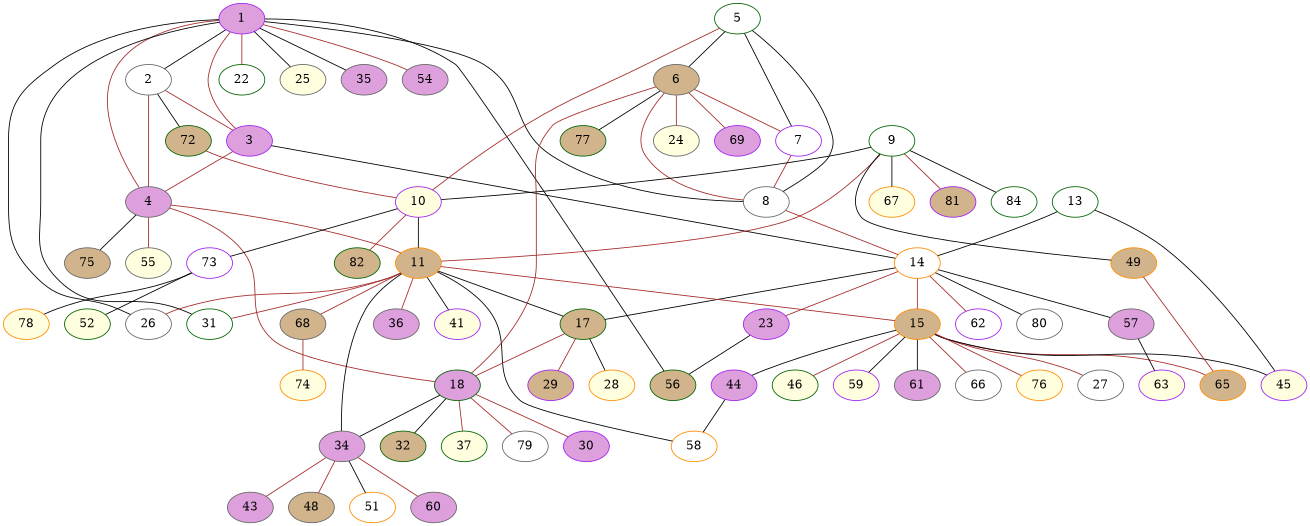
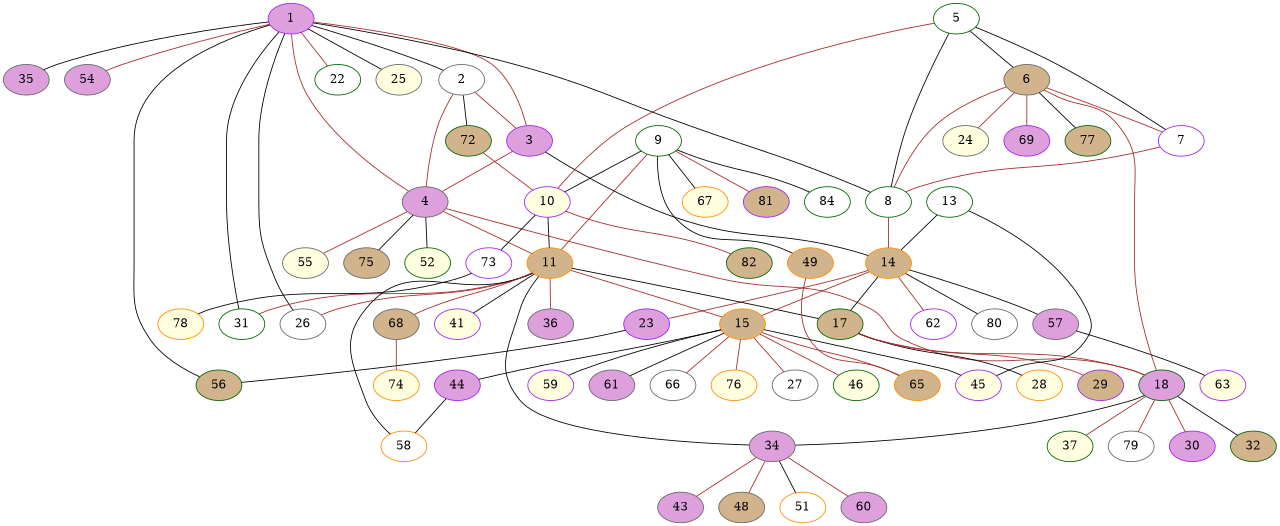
  graph {
    node [color=gray40 fillcolor=white style=filled]
    edge [color=brown]
    1 [color=purple fillcolor=plum super="+38"]
    2 [super="+86"]
    3 [color=purple fillcolor=plum super="+57"]
    4 [fillcolor=plum super="+53"]
-   8 [super="+42"]
+   8 [color=darkgreen super="+42"]
    22 [color=darkgreen]
    25 [fillcolor=lightyellow]
    26
    31 [color=darkgreen]
    35 [fillcolor=plum]
    54 [fillcolor=plum]
    56 [color=darkgreen fillcolor=tan]
    72 [color=darkgreen fillcolor=tan]
-   14 [color=darkorange super="+16"]
+   14 [color=darkorange fillcolor=tan super="+16"]
    11 [color=darkorange fillcolor=tan super="+12"]
    18 [color=darkgreen fillcolor=plum super="+19"]
    52 [color=darkgreen fillcolor=lightyellow]
    55 [fillcolor=lightyellow]
    75 [fillcolor=tan]
    10 [color=purple fillcolor=lightyellow super="+70"]
    73 [color=purple super="+85"]
    82 [color=darkgreen fillcolor=tan]
    15 [color=darkorange fillcolor=tan super="+33"]
    17 [color=darkgreen fillcolor=tan super="+20"]
    23 [color=purple fillcolor=plum]
    n26 [fillcolor=plum label=57]
    62 [color=purple]
    80
    34 [fillcolor=plum super="+39"]
    36 [fillcolor=plum]
    41 [color=purple fillcolor=lightyellow]
    58 [color=darkorange]
    68 [fillcolor=tan]
    30 [color=purple fillcolor=plum super="+47"]
    32 [color=darkgreen fillcolor=tan]
    37 [color=darkgreen fillcolor=lightyellow]
    79
    5 [color=darkgreen super="+21"]
    6 [fillcolor=tan super="+64"]
    7 [color=purple super="+40"]
    24 [fillcolor=lightyellow]
    69 [color=purple fillcolor=plum]
    77 [color=darkgreen fillcolor=tan]
    9 [color=darkgreen super="+71"]
    49 [color=darkorange fillcolor=tan]
    67 [color=darkorange fillcolor=lightyellow]
    81 [color=purple fillcolor=tan]
    84 [color=darkgreen]
    65 [color=darkorange fillcolor=tan]
    78 [color=darkorange fillcolor=lightyellow]
    27
    44 [color=purple fillcolor=plum]
    45 [color=purple fillcolor=lightyellow]
    46 [color=darkgreen fillcolor=lightyellow]
    59 [color=purple fillcolor=lightyellow super="+83"]
    61 [fillcolor=plum]
    66
    76 [color=darkorange fillcolor=lightyellow]
    28 [color=darkorange fillcolor=lightyellow]
    29 [color=purple fillcolor=tan]
    43 [fillcolor=plum]
    48 [fillcolor=tan]
    51 [color=darkorange]
    60 [fillcolor=plum]
    74 [color=darkorange fillcolor=lightyellow]
    13 [color=darkgreen]
    63 [color=purple fillcolor=lightyellow]
    1 -- 2 [color=black]
    1 -- 3
    1 -- 4
    1 -- 8 [color=black]
    1 -- 22
    1 -- 25 [color=black]
    1 -- 26 [color=black]
    1 -- 31 [color=black]
    1 -- 35 [color=black]
    1 -- 54
    1 -- 56 [color=black]
    2 -- 3
    2 -- 4
    2 -- 72 [color=black]
    3 -- 4
    3 -- 14 [color=black]
    4 -- 11
    4 -- 18
-   73 -- 52 [color=black]
+   4 -- 52 [color=black]
    4 -- 55
    4 -- 75 [color=black]
    8 -- 14
    72 -- 10
    14 -- 15 [weight=2]
    14 -- 17 [color=black]
    14 -- 23
    14 -- n26 [color=black]
    14 -- 62
    14 -- 80 [color=black]
    11 -- 26
    11 -- 31
    11 -- 15
    11 -- 17 [color=black]
    11 -- 34 [color=black]
    11 -- 36
    11 -- 41 [color=black]
    11 -- 58 [color=black]
    11 -- 68
    18 -- 34 [color=black]
    18 -- 30
    18 -- 32 [color=black]
    18 -- 37
    18 -- 79
    10 -- 11 [color=black weight=2]
    10 -- 73 [color=black]
    10 -- 82
    73 -- 78 [color=black]
    15 -- 65
    15 -- 27
    15 -- 44 [color=black]
    15 -- 45 [color=black]
    15 -- 46
    15 -- 59 [color=black]
    15 -- 61 [color=black]
    15 -- 66
    15 -- 76
    17 -- 18 [weight=4]
    17 -- 28 [color=black]
    17 -- 29
    23 -- 56 [color=black]
    n26 -- 63 [color=black]
    34 -- 43
    34 -- 48
    34 -- 51 [color=black]
    34 -- 60
    68 -- 74
    5 -- 8 [color=black]
    5 -- 10
    5 -- 6 [color=black]
    5 -- 7 [color=black]
    6 -- 8
    6 -- 18
    6 -- 7
    6 -- 24
    6 -- 69
    6 -- 77 [color=black]
    7 -- 8
    9 -- 11 [weight=2]
    9 -- 10 [color=black]
    9 -- 49 [color=black]
    9 -- 67 [color=black]
    9 -- 81
    9 -- 84 [color=black]
    49 -- 65
    44 -- 58 [color=black]
    13 -- 14 [color=black weight=2]
    13 -- 45 [color=black]
  }
